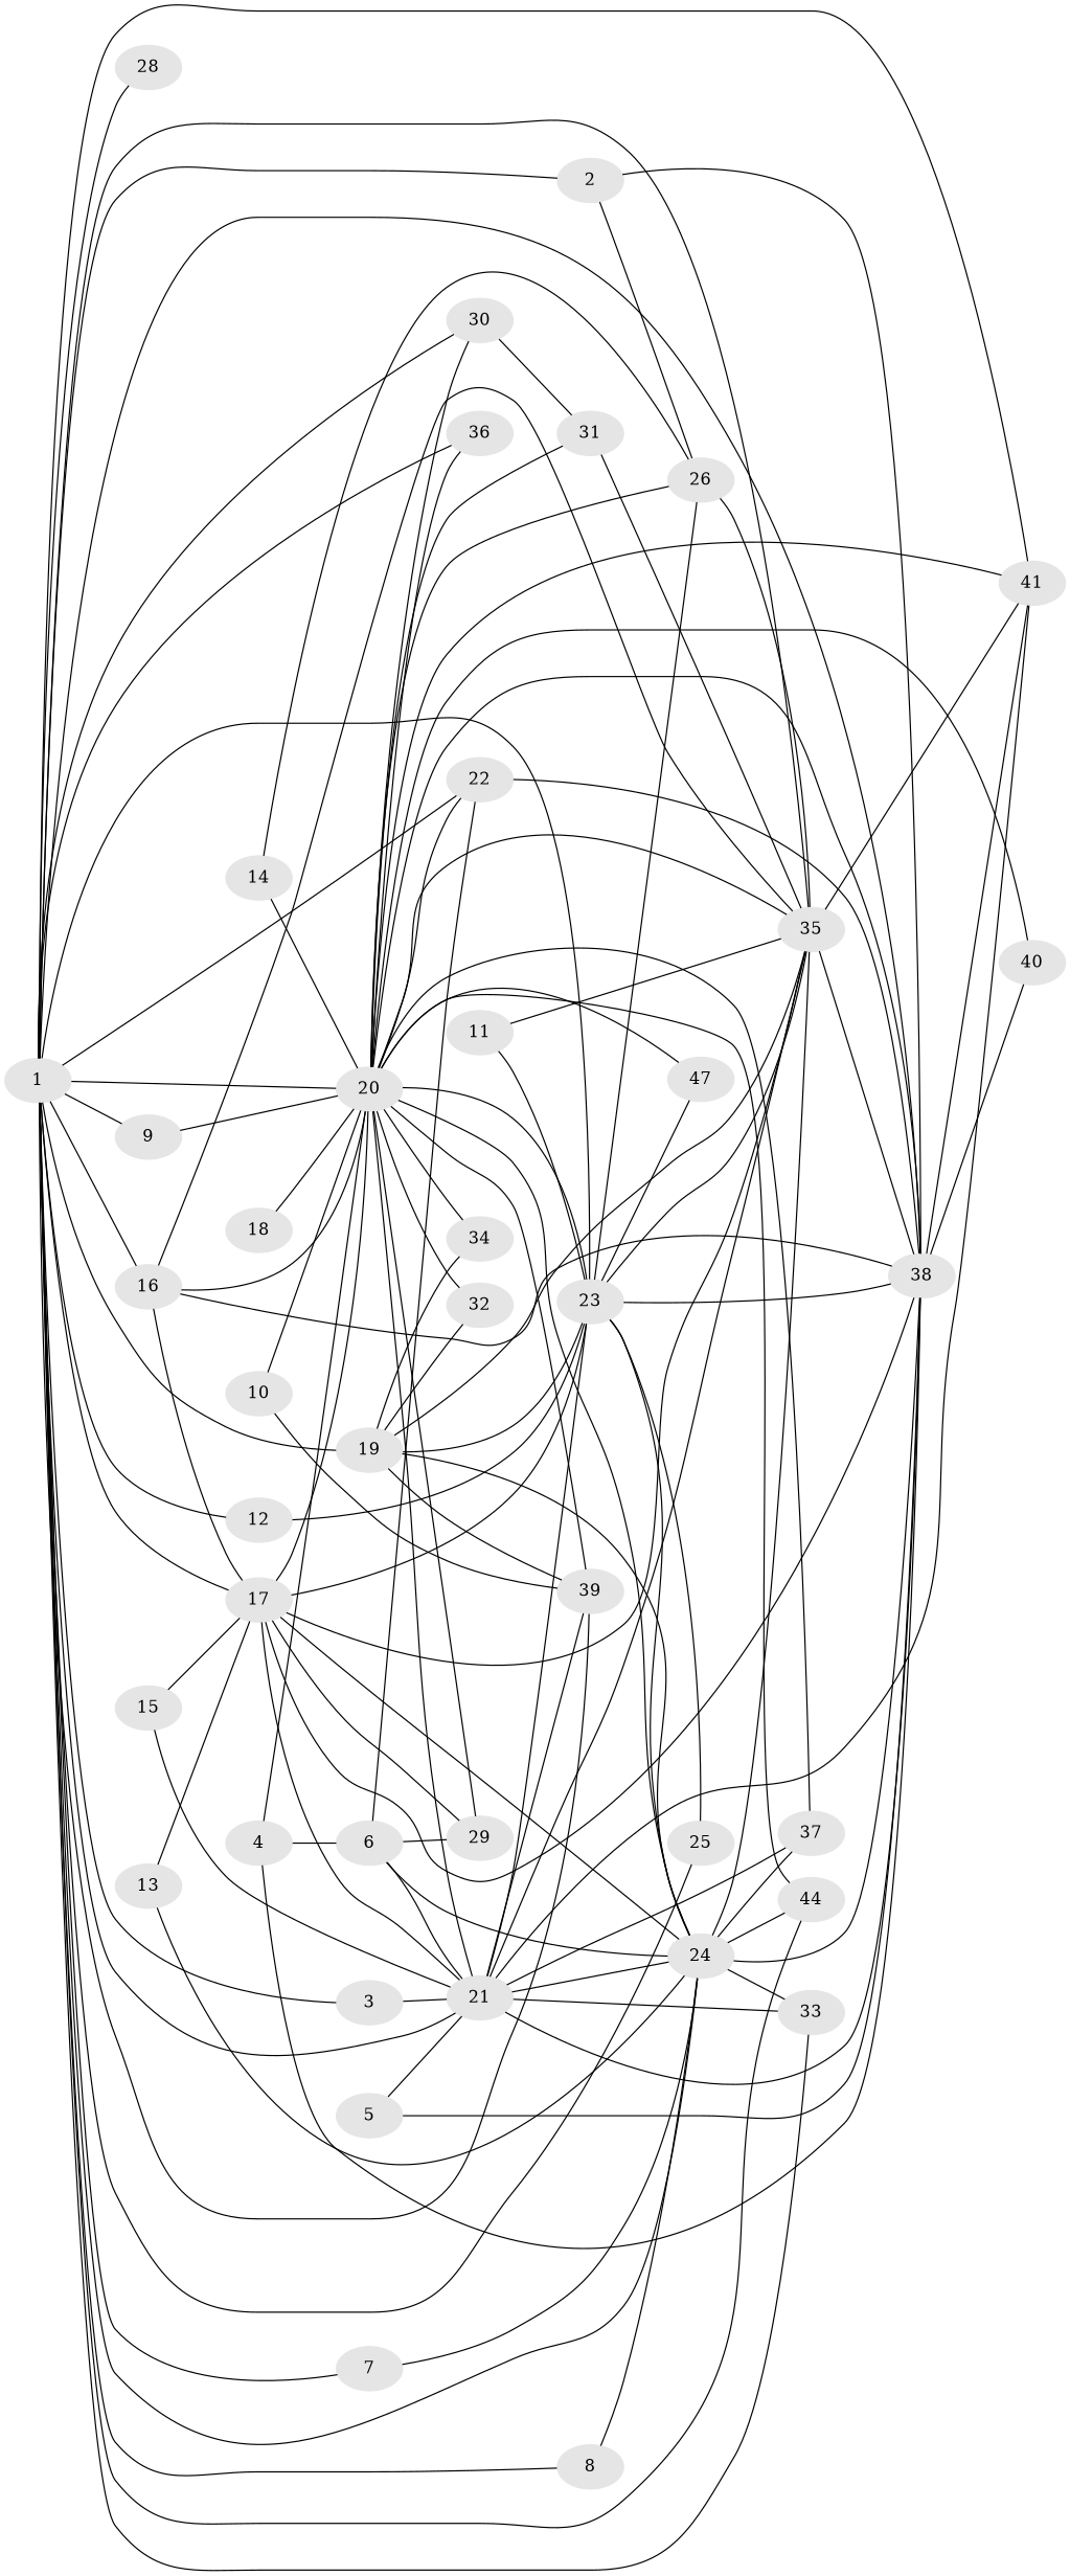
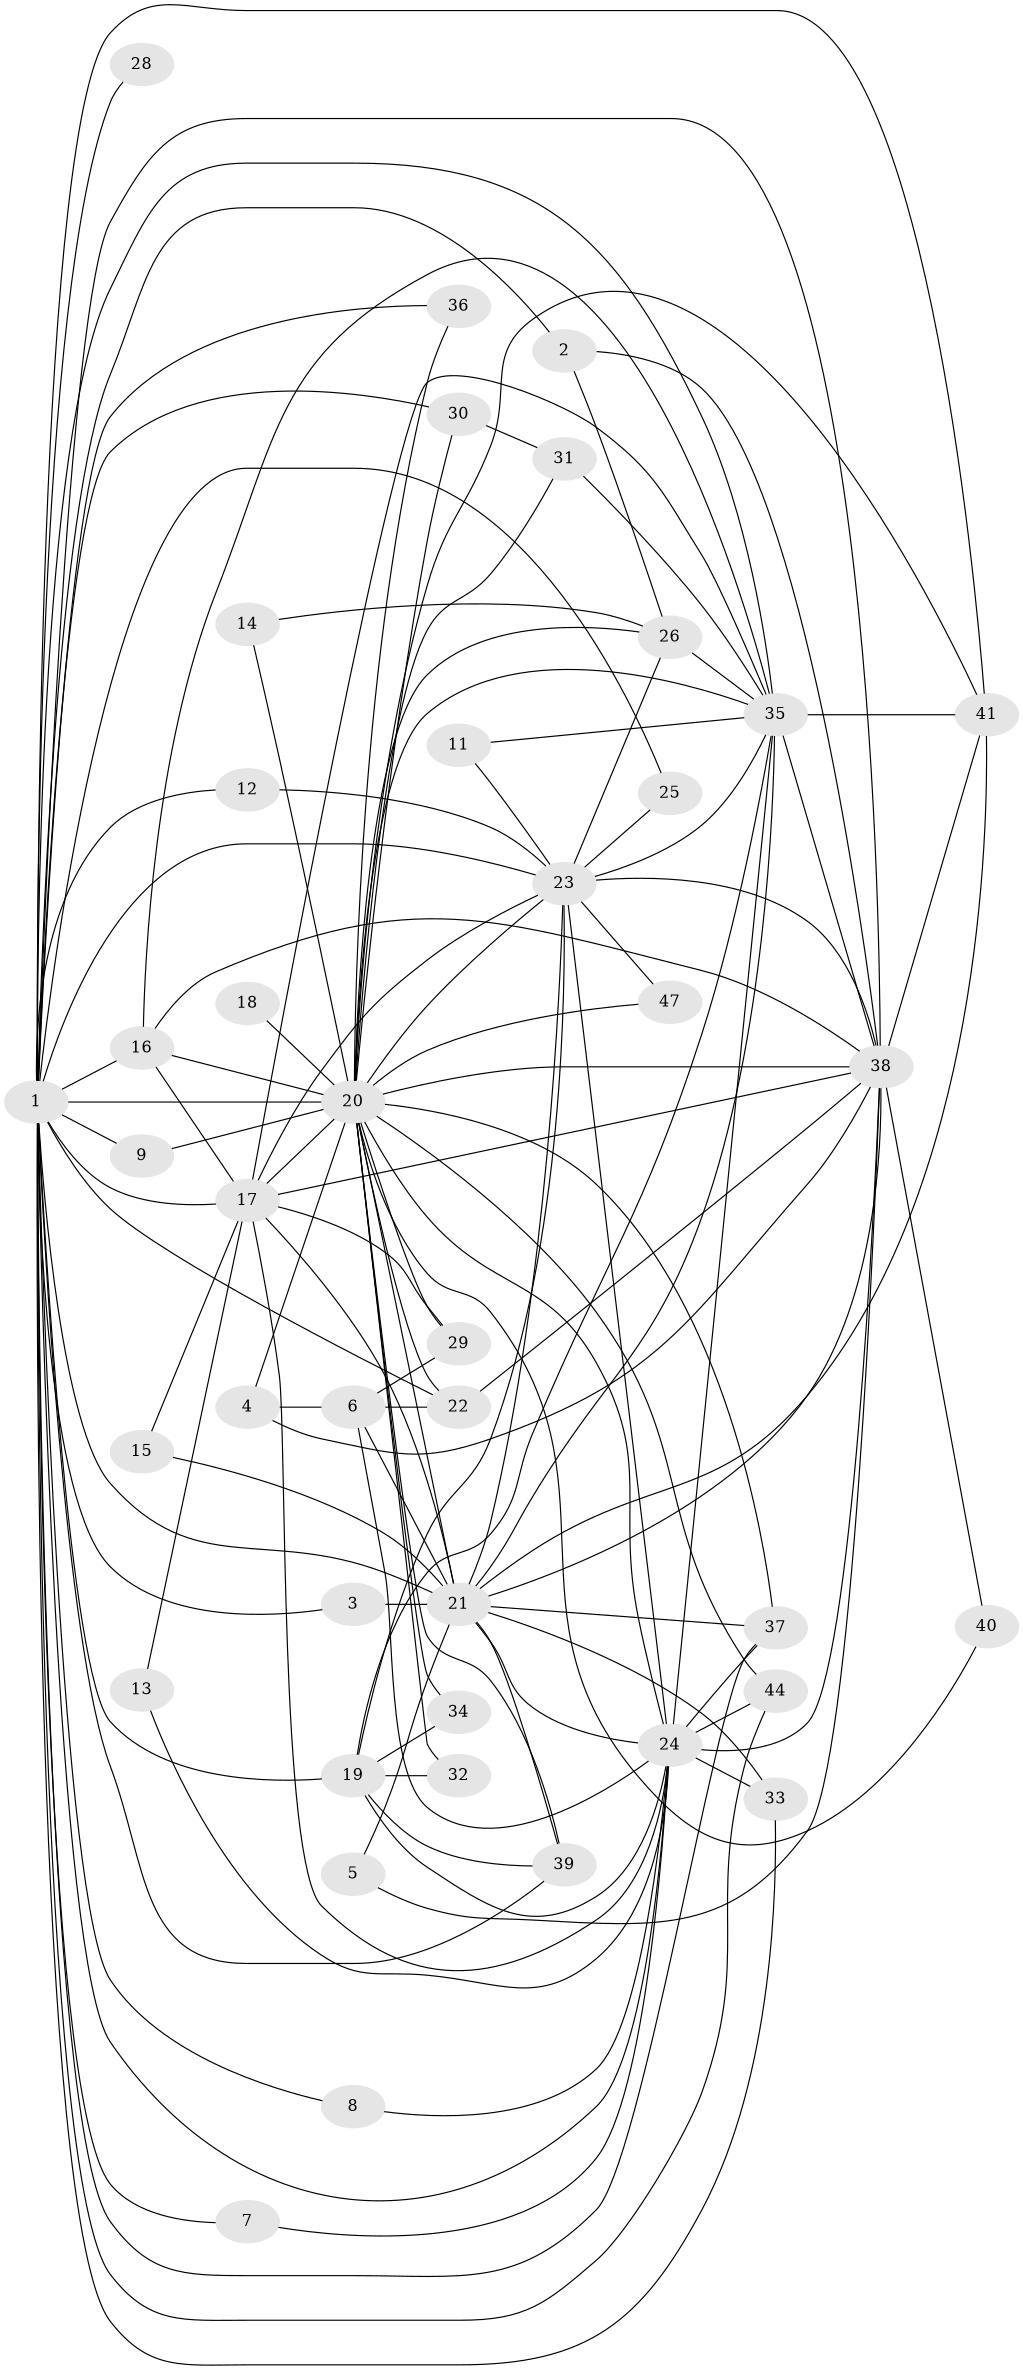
  graph {
    rankdir=LR
    node [color=gray90 style=filled]
    edge [weight=1.0]
    1
    2
    3
    7
    8
    9
    12
    16
    17
    19
    20
    21
    22
    23
    24
    25
    28
    30
    33
    35
    36
    37
    38
    39
    41
    n26 [label=44]
    26
    29
    32
    34
    n31 [label=47]
    31
    40
    4
    6
    5
-   10
    11
    13
    14
    15
    18
    1 -- 2
    1 -- 3
    1 -- 7
    1 -- 8
    1 -- 9
    1 -- 12
    1 -- 16
    1 -- 17 [weight=2.0]
    1 -- 19 [weight=2.0]
    1 -- 20 [weight=4.0]
    1 -- 21 [weight=2.0]
    1 -- 22 [weight=2.0]
    1 -- 23 [weight=2.0]
    1 -- 24 [weight=2.0]
    1 -- 25
    1 -- 28 [weight=2.0]
    1 -- 30
    1 -- 33
    1 -- 35 [weight=2.0]
    1 -- 36
+   1 -- 37
    1 -- 38 [weight=3.0]
    1 -- 39
    1 -- 41
    1 -- n26
    2 -- 38
    2 -- 26
    3 -- 21
    7 -- 24
    8 -- 24
    9 -- 20
    12 -- 23
    16 -- 17
    16 -- 20
    16 -- 35
    16 -- 38
    17 -- 20 [weight=3.0]
    17 -- 21
    17 -- 23 [weight=2.0]
    17 -- 24
    17 -- 35
    17 -- 38
    17 -- 29
    19 -- 23
    19 -- 24
    19 -- 35
    19 -- 39
    19 -- 32
    19 -- 34
    20 -- 21 [weight=2.0]
    20 -- 22
    20 -- 23 [weight=2.0]
    20 -- 24 [weight=3.0]
    20 -- 30
    20 -- 35 [weight=2.0]
    20 -- 36
    20 -- 37
    20 -- 38 [weight=2.0]
    20 -- 39
    20 -- 41
    20 -- n26
    20 -- 26
    20 -- 29 [weight=2.0]
    20 -- 32
    20 -- 34
    20 -- n31
    20 -- 31
    20 -- 40
    21 -- 23
    21 -- 24
    21 -- 33
    21 -- 35
    21 -- 37
    21 -- 38 [weight=2.0]
    21 -- 39
    21 -- 41
    22 -- 38
    23 -- 24
    23 -- 25
    23 -- 35
    23 -- 38 [weight=2.0]
    23 -- 26
    23 -- n31
    24 -- 33
    24 -- 35 [weight=2.0]
    24 -- 37 [weight=2.0]
    24 -- 38 [weight=4.0]
    24 -- n26
    30 -- 31
    35 -- 38 [weight=2.0]
    35 -- 41
    38 -- 41
    38 -- 40
    26 -- 35
    31 -- 35
    4 -- 20
    4 -- 38
    4 -- 6
    6 -- 21
    6 -- 22
    6 -- 24
    6 -- 29
    5 -- 21
    5 -- 38
-   10 -- 20
-   10 -- 39
    11 -- 23
    11 -- 35
    13 -- 17
    13 -- 24
    14 -- 20
    14 -- 26
    15 -- 17
    15 -- 21
    18 -- 20
  }
